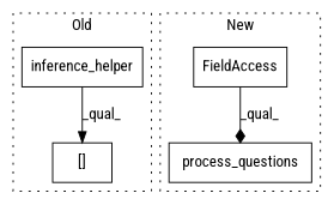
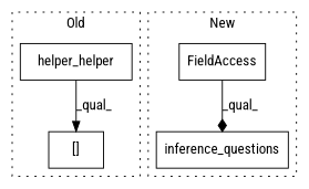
  digraph {
    fontname="Roboto Condensed"
    node [a=32 fontname="Roboto Condensed" shape=box]
    edge [fontname="Roboto Condensed"]
-   n1 [l="17,1" label=inference_helper s="7927,7953"]
+   n1 [l="17,1" label=helper_helper s="7927,7953"]
    n2 [a=2 l="8,1" label="[]" s="8332,8350"]
-   n3 [l="18,1" label=process_questions s="8973,8999"]
+   n3 [l="18,1" label=inference_questions s="8973,8999"]
    n4 [a=22 l=8 label=FieldAccess s=8991]
    subgraph cluster_1 {
      label=Old
      style=dotted
      n1
      n2
    }
    subgraph cluster_2 {
      label=New
      style=dotted
      n3
      n4
    }
    n1 -> n2 [arrowhead=normal label=_qual_]
    n4 -> n3 [arrowhead=diamond label=_qual_]
  }
